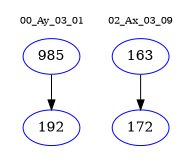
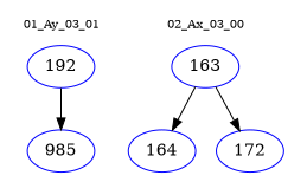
  digraph {
    node [color=blue]
    edge [color=black]
    n1 [label=192]
    n2 [label=985]
    n3 [label=163]
+   n4 [label=164]
    n5 [label=172]
    subgraph cluster_1 {
      color=white
      fontsize=10
-     label="00_Ay_03_01"
+     label="01_Ay_03_01"
      n1
      n2
    }
    subgraph cluster_2 {
      color=white
      fontsize=10
-     label="02_Ax_03_09"
+     label="02_Ax_03_00"
      n3
+     n4
      n5
    }
-   n2 -> n1
+   n1 -> n2
+   n3 -> n4
    n3 -> n5
  }
